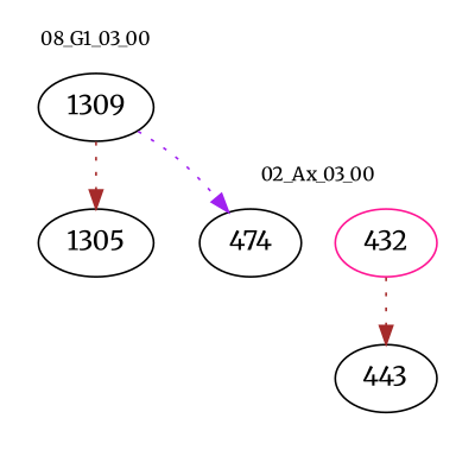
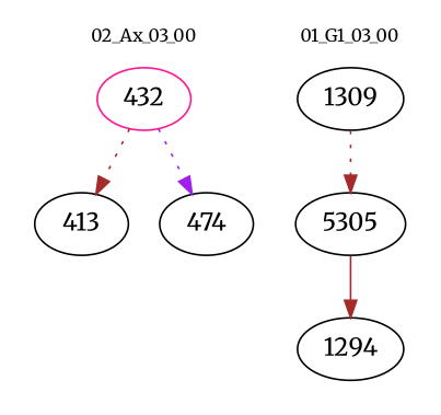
  digraph {
    fontname=Merriweather
    node [color=black fontname=Merriweather]
    edge [color=brown fontname=Merriweather style=dotted]
    n1 [color=deeppink label=432]
-   n2 [label=443]
+   n2 [label=413]
    n3 [label=474]
-   n4 [label=1305]
+   n4 [label=5305]
+   n5 [label=1294]
    n6 [label=1309]
    subgraph cluster_1 {
      color=white
      fontsize=10
      label="02_Ax_03_00"
      n1
      n2
      n3
    }
    subgraph cluster_2 {
      color=white
      fontsize=10
-     label="08_G1_03_00"
+     label="01_G1_03_00"
      n4
+     n5
      n6
    }
    n1 -> n2
-   n6 -> n3 [color=purple]
+   n1 -> n3 [color=purple]
+   n4 -> n5 [style=solid]
    n6 -> n4
  }
